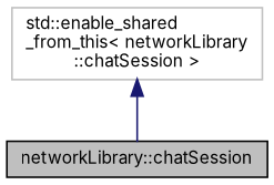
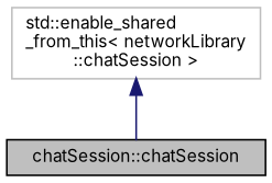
  digraph {
    fontname=Inter
    node [fontname=Inter fontsize=10 shape=record style=filled]
-   n1 [color=black fillcolor=grey75 fontcolor=black height=0.2 label="networkLibrary::chatSession" width=0.4]
+   n1 [color=black fillcolor=grey75 fontcolor=black height=0.2 label="chatSession::chatSession" width=0.4]
    n2 [color=grey75 fillcolor=white height=0.2 label="std::enable_shared\l_from_this\< networkLibrary\l::chatSession \>" width=0.4]
    n2 -> n1 [color=midnightblue dir=back fontname=Inter fontsize=10 labelfontname=Helvetica labelfontsize=10 style=solid]
  }
